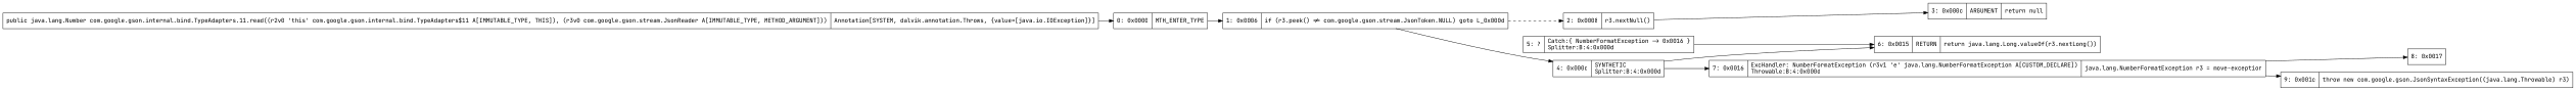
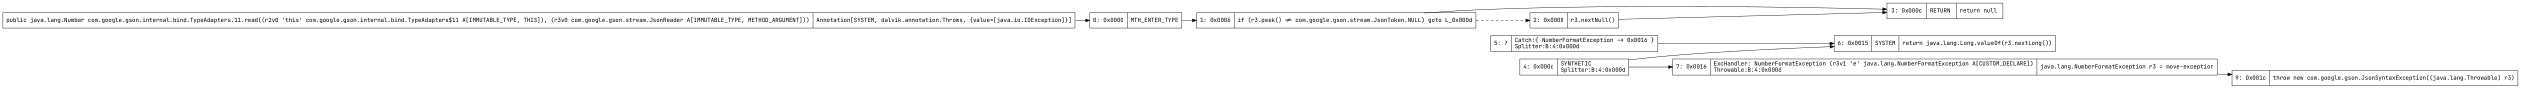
  digraph {
    fontname="JetBrains Mono"
    rankdir=LR
    node [fontname="JetBrains Mono" shape=record]
    edge [fontname="JetBrains Mono"]
    n1 [label="{0\:\ 0x0000|MTH_ENTER_TYPE\l}"]
    n2 [label="{1\:\ 0x0006|if (r3.peek() != com.google.gson.stream.JsonToken.NULL) goto L_0x000d\l}"]
    n3 [label="{2\:\ 0x0008|r3.nextNull()\l}"]
    n4 [label="{4\:\ 0x000d|SYNTHETIC\lSplitter:B:4:0x000d\l}"]
-   n5 [label="{3\:\ 0x000c|ARGUMENT\l|return null\l}"]
+   n5 [label="{3\:\ 0x000c|RETURN\l|return null\l}"]
    n6 [label="{7\:\ 0x0016|ExcHandler: NumberFormatException (r3v1 'e' java.lang.NumberFormatException A[CUSTOM_DECLARE])\lThrowable:B:4:0x000d\l|java.lang.NumberFormatException r3 = move\-exception\l}"]
-   n7 [label="{6\:\ 0x0015|RETURN\l|return java.lang.Long.valueOf(r3.nextLong())\l}"]
+   n7 [label="{6\:\ 0x0015|SYSTEM\l|return java.lang.Long.valueOf(r3.nextLong())\l}"]
    n8 [label="{5\:\ ?|Catch:\{ NumberFormatException \-\> 0x0016 \}\lSplitter:B:4:0x000d\l}"]
-   n9 [label="{8\:\ 0x0017}"]
    n10 [label="{9\:\ 0x001c|throw new com.google.gson.JsonSyntaxException((java.lang.Throwable) r3)\l}"]
    n11 [label="{public java.lang.Number com.google.gson.internal.bind.TypeAdapters.11.read((r2v0 'this' com.google.gson.internal.bind.TypeAdapters$11 A[IMMUTABLE_TYPE, THIS]), (r3v0 com.google.gson.stream.JsonReader A[IMMUTABLE_TYPE, METHOD_ARGUMENT]))  | Annotation[SYSTEM, dalvik.annotation.Throws, \{value=[java.io.IOException]\}]\l}"]
    n1 -> n2
    n2 -> n3 [style=dashed]
-   n2 -> n4
+   n2 -> n5
    n3 -> n5
    n4 -> n6
    n4 -> n7
-   n6 -> n9
    n6 -> n10
    n8 -> n7
    n11 -> n1
  }
